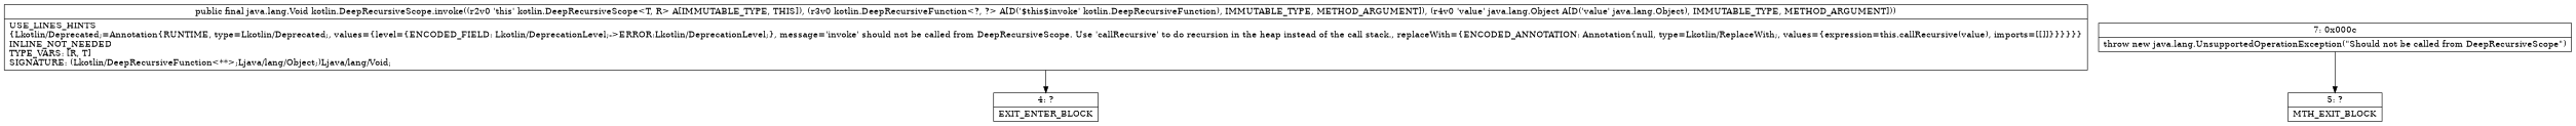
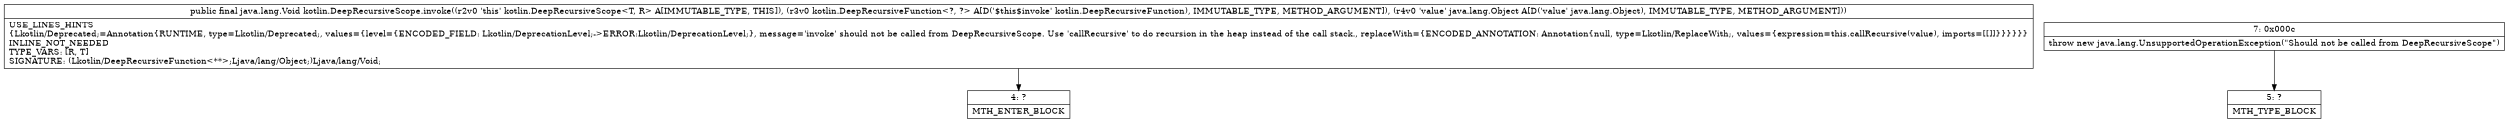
  digraph {
    node [shape=record]
-   n1 [label="{4\:\ ?|EXIT_ENTER_BLOCK\l}"]
+   n1 [label="{4\:\ ?|MTH_ENTER_BLOCK\l}"]
    n2 [label="{7\:\ 0x000c|throw new java.lang.UnsupportedOperationException(\"Should not be called from DeepRecursiveScope\")\l}"]
-   n3 [label="{5\:\ ?|MTH_EXIT_BLOCK\l}"]
+   n3 [label="{5\:\ ?|MTH_TYPE_BLOCK\l}"]
    n4 [label="{public final java.lang.Void kotlin.DeepRecursiveScope.invoke((r2v0 'this' kotlin.DeepRecursiveScope\<T, R\> A[IMMUTABLE_TYPE, THIS]), (r3v0 kotlin.DeepRecursiveFunction\<?, ?\> A[D('$this$invoke' kotlin.DeepRecursiveFunction), IMMUTABLE_TYPE, METHOD_ARGUMENT]), (r4v0 'value' java.lang.Object A[D('value' java.lang.Object), IMMUTABLE_TYPE, METHOD_ARGUMENT]))  | USE_LINES_HINTS\l\{Lkotlin\/Deprecated;=Annotation\{RUNTIME, type=Lkotlin\/Deprecated;, values=\{level=\{ENCODED_FIELD: Lkotlin\/DeprecationLevel;\-\>ERROR:Lkotlin\/DeprecationLevel;\}, message='invoke' should not be called from DeepRecursiveScope. Use 'callRecursive' to do recursion in the heap instead of the call stack., replaceWith=\{ENCODED_ANNOTATION: Annotation\{null, type=Lkotlin\/ReplaceWith;, values=\{expression=this.callRecursive(value), imports=[[]]\}\}\}\}\}\}\lINLINE_NOT_NEEDED\lTYPE_VARS: [R, T]\lSIGNATURE: (Lkotlin\/DeepRecursiveFunction\<**\>;Ljava\/lang\/Object;)Ljava\/lang\/Void;\l}"]
    n2 -> n3
    n4 -> n1
  }
